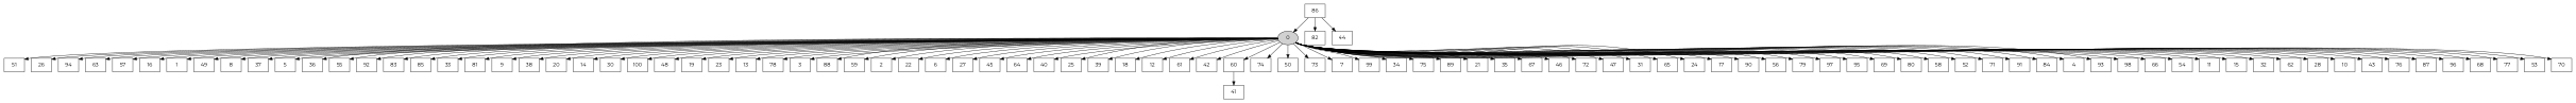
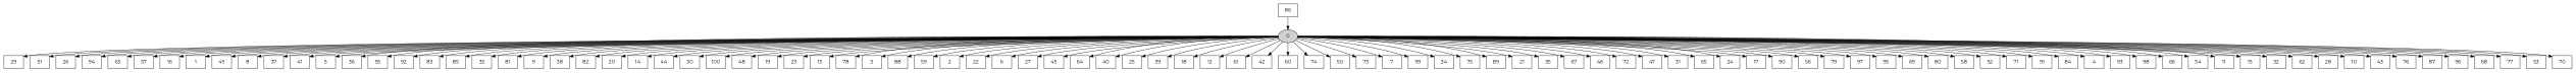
  digraph {
    fontname=Montserrat
    node [fillcolor=white fontname=Montserrat style=filled shape=box]
    edge [fontname=Montserrat]
    0 [fillcolor=grey82 shape=""]
+   n2 [label="29\n"]
    n3 [label="51\n"]
    n4 [label="26\n"]
    n5 [label="94\n"]
    n6 [label="63\n"]
    n7 [label="57\n"]
    n8 [label="16\n"]
    n9 [label="1\n"]
    n10 [label="49\n"]
    n11 [label="8\n"]
    n12 [label="37\n"]
    n13 [label="41\n"]
    n14 [label="5\n"]
    n15 [label="36\n"]
    n16 [label="55\n"]
    n17 [label="92\n"]
    n18 [label="83\n"]
    n19 [label="85\n"]
    n20 [label="33\n"]
    n21 [label="81\n"]
    n22 [label="9\n"]
    n23 [label="38\n"]
    n24 [label="82\n"]
    n25 [label="20\n"]
    n26 [label="14\n"]
    n27 [label="44\n"]
    n28 [label="30\n"]
    n29 [label="100\n"]
    n30 [label="48\n"]
    n31 [label="19\n"]
    n32 [label="23\n"]
    n33 [label="13\n"]
    n34 [label="78\n"]
    n35 [label="3\n"]
    n36 [label="88\n"]
    n37 [label="59\n"]
    n38 [label="2\n"]
    n39 [label="22\n"]
    n40 [label="6\n"]
    n41 [label="27\n"]
    n42 [label="45\n"]
    n43 [label="64\n"]
    n44 [label="40\n"]
    n45 [label="25\n"]
    n46 [label="39\n"]
    n47 [label="18\n"]
    n48 [label="12\n"]
    n49 [label="61\n"]
    n50 [label="42\n"]
    n51 [label="60\n"]
    n52 [label="74\n"]
    n53 [label="50\n"]
    n54 [label="73\n"]
    n55 [label="7\n"]
    n56 [label="99\n"]
    n57 [label="34\n"]
    n58 [label="75\n"]
    n59 [label="89\n"]
    n60 [label="21\n"]
    n61 [label="35\n"]
    n62 [label="67\n"]
    n63 [label="46\n"]
    n64 [label="72\n"]
    n65 [label="47\n"]
    n66 [label="31\n"]
    n67 [label="65\n"]
    n68 [label="24\n"]
    n69 [label="17\n"]
    n70 [label="90\n"]
    n71 [label="56\n"]
    n72 [label="79\n"]
    n73 [label="97\n"]
    n74 [label="95\n"]
    n75 [label="69\n"]
    n76 [label="80\n"]
    n77 [label="58\n"]
    n78 [label="52\n"]
    n79 [label="71\n"]
    n80 [label="91\n"]
    n81 [label="84\n"]
    n82 [label="4\n"]
    n83 [label="93\n"]
    n84 [label="98\n"]
    n85 [label="66\n"]
    n86 [label="54\n"]
    n87 [label="11\n"]
    n88 [label="15\n"]
    n89 [label="32\n"]
    n90 [label="62\n"]
    n91 [label="28\n"]
    n92 [label="10\n"]
    n93 [label="43\n"]
    n94 [label="76\n"]
    n95 [label="87\n"]
    n96 [label="96\n"]
    n97 [label="68\n"]
    n98 [label="77\n"]
    n99 [label="53\n"]
    n100 [label="70\n"]
    n101 [label="86\n"]
+   0 -> n2
    0 -> n3
    0 -> n4
    0 -> n5
    0 -> n6
    0 -> n7
    0 -> n8
    0 -> n9
    0 -> n10
    0 -> n11
    0 -> n12
-   n51 -> n13
+   0 -> n13
    0 -> n14
    0 -> n15
    0 -> n16
    0 -> n17
    0 -> n18
    0 -> n19
    0 -> n20
    0 -> n21
    0 -> n22
    0 -> n23
-   n101 -> n24
+   0 -> n24
    0 -> n25
    0 -> n26
-   n101 -> n27
+   0 -> n27
    0 -> n28
    0 -> n29
    0 -> n30
    0 -> n31
    0 -> n32
    0 -> n33
    0 -> n34
    0 -> n35
    0 -> n36
    0 -> n37
    0 -> n38
    0 -> n39
    0 -> n40
    0 -> n41
    0 -> n42
    0 -> n43
    0 -> n44
    0 -> n45
    0 -> n46
    0 -> n47
    0 -> n48
    0 -> n49
    0 -> n50
    0 -> n51
    0 -> n52
    0 -> n53
    0 -> n54
    0 -> n55
    0 -> n56
    0 -> n57
    0 -> n58
    0 -> n59
    0 -> n60
    0 -> n61
    0 -> n62
    0 -> n63
    0 -> n64
    0 -> n65
    0 -> n66
    0 -> n67
    0 -> n68
    0 -> n69
    0 -> n70
    0 -> n71
    0 -> n72
    0 -> n73
    0 -> n74
    0 -> n75
    0 -> n76
    0 -> n77
    0 -> n78
    0 -> n79
    0 -> n80
    0 -> n81
    0 -> n82
    0 -> n83
    0 -> n84
    0 -> n85
    0 -> n86
    0 -> n87
    0 -> n88
    0 -> n89
    0 -> n90
    0 -> n91
    0 -> n92
    0 -> n93
    0 -> n94
    0 -> n95
    0 -> n96
    0 -> n97
    0 -> n98
    0 -> n99
    0 -> n100
    n101 -> 0
  }
